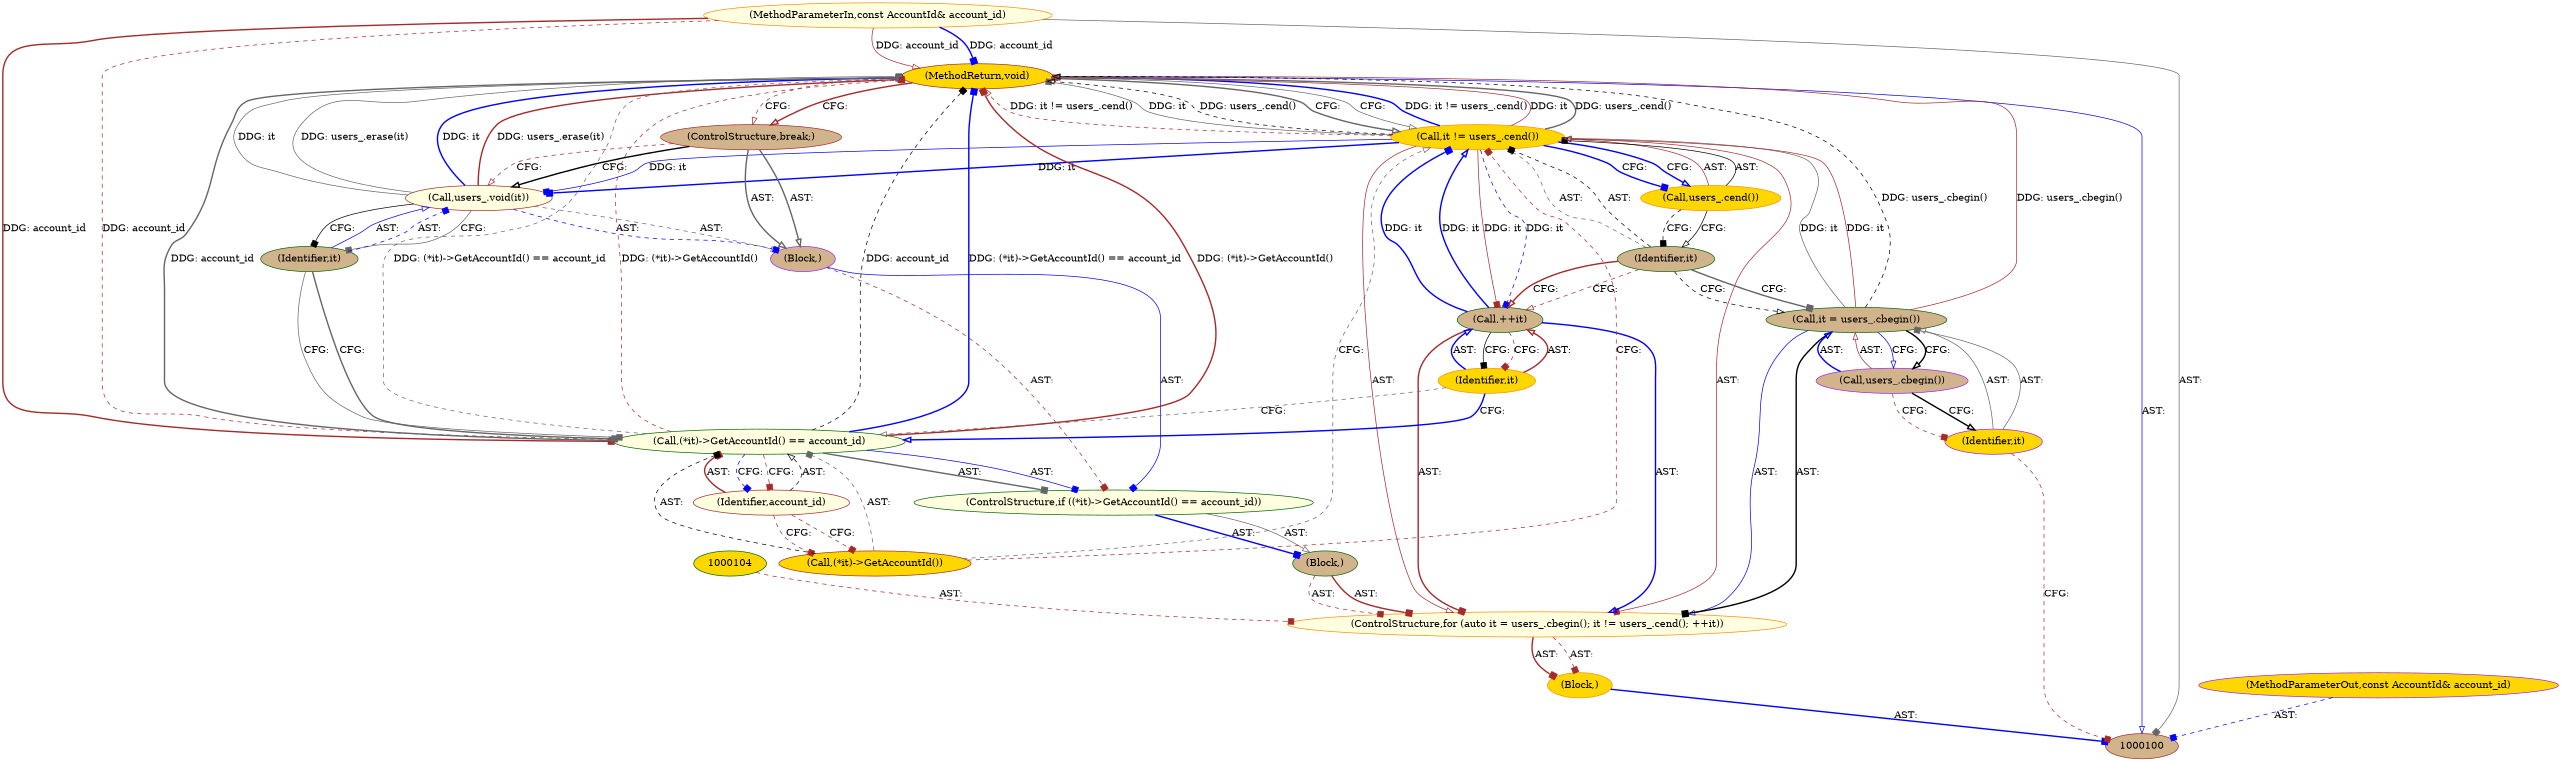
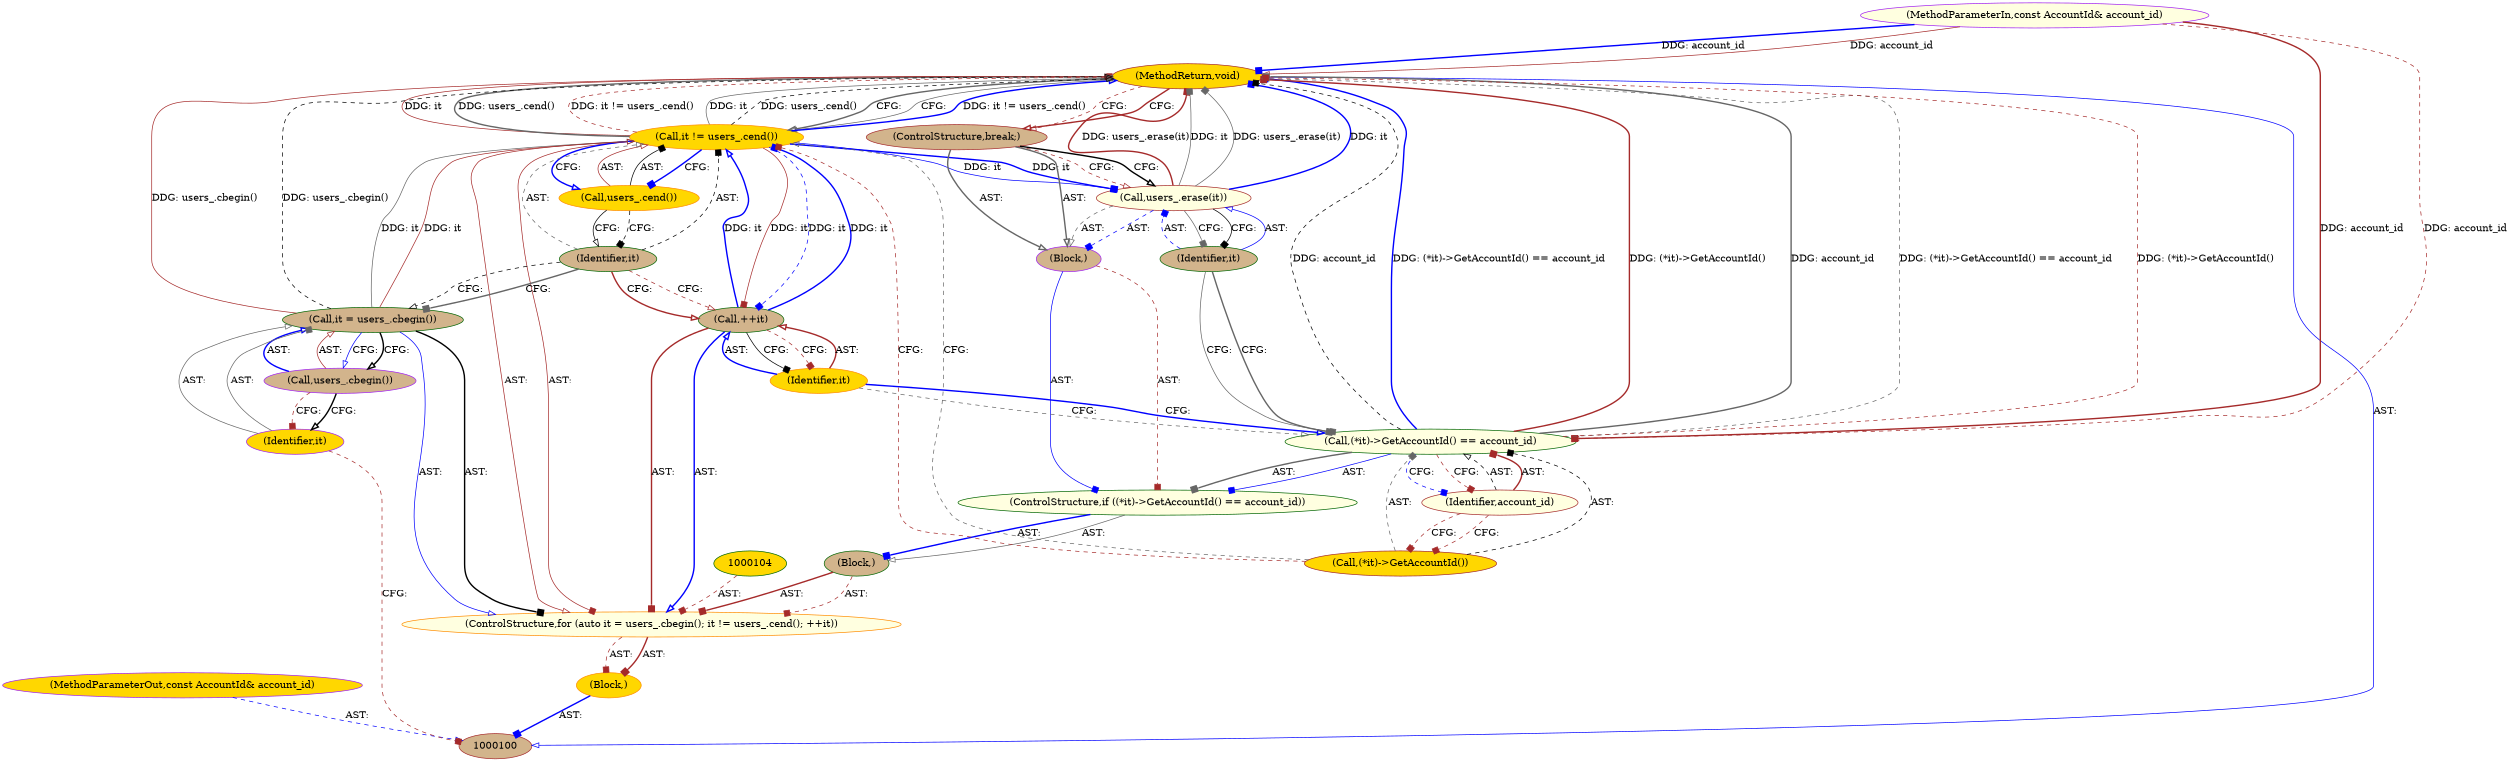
  digraph {
    node [color=darkgreen fillcolor=gold style=filled]
    edge [arrowhead=box color=brown style=bold]
    n1 [color=brown label="(MethodReturn,void)"]
    n2 [color=darkorange label="(Call,it != users_.cend())"]
    n3 [color=brown fillcolor=tan label="(ControlStructure,break;)"]
    1000100 [color=brown fillcolor=tan]
    n5 [color=darkorange fillcolor=lightyellow label="(ControlStructure,for (auto it = users_.cbegin(); it != users_.cend(); ++it))"]
    n6 [color=darkorange label="(Call,users_.cend())"]
    n7 [fillcolor=tan label="(Call,++it)"]
-   n8 [color=brown fillcolor=lightyellow label="(Call,users_.void(it))"]
+   n8 [color=brown fillcolor=lightyellow label="(Call,users_.erase(it))"]
    n9 [color=purple fillcolor=tan label="(Block,)"]
-   n10 [color=darkorange fillcolor=lightyellow label="(MethodParameterIn,const AccountId& account_id)"]
+   n10 [color=purple fillcolor=lightyellow label="(MethodParameterIn,const AccountId& account_id)"]
    n11 [fillcolor=lightyellow label="(Call,(*it)->GetAccountId() == account_id)"]
    n12 [color=brown fillcolor=lightyellow label="(Identifier,account_id)"]
    n13 [fillcolor=lightyellow label="(ControlStructure,if ((*it)->GetAccountId() == account_id))"]
    n14 [color=purple label="(MethodParameterOut,const AccountId& account_id)"]
    n15 [color=darkorange label="(Block,)"]
    n16 [fillcolor=tan label="(Call,it = users_.cbegin())"]
    n17 [color=purple fillcolor=tan label="(Call,users_.cbegin())"]
    n18 [color=purple label="(Identifier,it)"]
    n19 [fillcolor=tan label="(Identifier,it)"]
    n20 [color=darkorange label="(Identifier,it)"]
    n21 [fillcolor=tan label="(Identifier,it)"]
    n22 [fillcolor=tan label="(Block,)"]
    n23 [color=brown label="(Call,(*it)->GetAccountId())"]
    1000104
    n1 -> n2 [arrowhead=onormal color=gray40 label="CFG: "]
    n1 -> n2 [arrowhead=onormal color=gray40 label="CFG: " style=solid]
    n1 -> n3 [arrowhead=onormal label="CFG: "]
    n1 -> n3 [arrowhead=onormal label="CFG: " style=dashed]
    n1 -> 1000100 [arrowhead=onormal color=blue label="AST: " style=solid]
    n2 -> n1 [arrowhead=onormal color=blue label="DDG: it != users_.cend()"]
    n2 -> n1 [label="DDG: it" style=solid]
    n2 -> n1 [arrowhead=onormal color=gray40 label="DDG: users_.cend()"]
    n2 -> n1 [arrowhead=onormal label="DDG: it != users_.cend()" style=dashed]
    n2 -> n1 [color=gray40 label="DDG: it" style=solid]
    n2 -> n1 [arrowhead=onormal color=black label="DDG: users_.cend()" style=dashed]
    n2 -> n5 [arrowhead=onormal label="AST: " style=solid]
    n2 -> n5 [label="AST: " style=solid]
    n2 -> n6 [color=blue label="CFG: "]
    n2 -> n6 [arrowhead=onormal color=blue label="CFG: "]
    n2 -> n7 [label="DDG: it" style=solid]
    n2 -> n7 [color=blue label="DDG: it" style=dashed]
    n2 -> n8 [color=blue label="DDG: it" style=solid]
    n2 -> n8 [color=blue label="DDG: it"]
    n3 -> n8 [arrowhead=onormal label="CFG: " style=dashed]
    n3 -> n8 [arrowhead=onormal color=black label="CFG: "]
    n3 -> n9 [arrowhead=onormal color=gray40 label="AST: "]
    n3 -> n9 [arrowhead=onormal color=gray40 label="AST: "]
    n5 -> n15 [label="AST: " style=dashed]
    n5 -> n15 [label="AST: "]
    n6 -> n2 [arrowhead=onormal label="AST: " style=solid]
    n6 -> n2 [color=black label="AST: " style=solid]
    n6 -> n19 [color=black label="CFG: " style=dashed]
    n6 -> n19 [arrowhead=onormal color=black label="CFG: " style=solid]
    n7 -> n2 [color=blue label="DDG: it"]
    n7 -> n2 [arrowhead=onormal color=blue label="DDG: it"]
    n7 -> n5 [arrowhead=onormal color=blue label="AST: "]
    n7 -> n5 [label="AST: "]
    n7 -> n20 [color=black label="CFG: " style=solid]
    n7 -> n20 [label="CFG: " style=dashed]
    n8 -> n1 [label="DDG: users_.erase(it)"]
    n8 -> n1 [color=gray40 label="DDG: it" style=solid]
    n8 -> n1 [color=gray40 label="DDG: users_.erase(it)" style=solid]
    n8 -> n1 [color=blue label="DDG: it"]
    n8 -> n9 [arrowhead=onormal color=gray40 label="AST: " style=dashed]
    n8 -> n9 [color=blue label="AST: " style=dashed]
    n8 -> n21 [color=gray40 label="CFG: " style=solid]
    n8 -> n21 [color=black label="CFG: " style=solid]
    n9 -> n13 [label="AST: " style=dashed]
    n9 -> n13 [color=blue label="AST: " style=solid]
    n10 -> n1 [color=blue label="DDG: account_id"]
    n10 -> n1 [arrowhead=onormal label="DDG: account_id" style=solid]
-   n10 -> 1000100 [color=gray40 label="AST: " style=solid]
    n10 -> n11 [label="DDG: account_id"]
    n10 -> n11 [arrowhead=onormal label="DDG: account_id" style=dashed]
    n11 -> n1 [color=black label="DDG: account_id" style=dashed]
    n11 -> n1 [color=blue label="DDG: (*it)->GetAccountId() == account_id"]
    n11 -> n1 [label="DDG: (*it)->GetAccountId()"]
    n11 -> n1 [color=gray40 label="DDG: account_id"]
    n11 -> n1 [arrowhead=onormal color=gray40 label="DDG: (*it)->GetAccountId() == account_id" style=dashed]
    n11 -> n1 [label="DDG: (*it)->GetAccountId()" style=dashed]
    n11 -> n12 [color=blue label="CFG: " style=dashed]
    n11 -> n12 [label="CFG: " style=dashed]
    n11 -> n13 [color=gray40 label="AST: "]
    n11 -> n13 [color=blue label="AST: " style=solid]
    n12 -> n11 [arrowhead=onormal color=black label="AST: " style=dashed]
    n12 -> n11 [label="AST: "]
    n12 -> n23 [label="CFG: " style=dashed]
    n12 -> n23 [label="CFG: " style=dashed]
    n13 -> n22 [color=blue label="AST: "]
    n13 -> n22 [arrowhead=onormal color=gray40 label="AST: " style=solid]
-   n14 -> 1000100 [color=blue label="AST: " style=dashed]
+   n14 -> 1000100 [arrowhead=onormal color=blue label="AST: " style=dashed]
    n15 -> 1000100 [color=blue label="AST: "]
    n16 -> n1 [arrowhead=onormal label="DDG: users_.cbegin()" style=solid]
    n16 -> n1 [arrowhead=onormal color=black label="DDG: users_.cbegin()" style=dashed]
    n16 -> n2 [arrowhead=onormal color=gray40 label="DDG: it" style=solid]
    n16 -> n2 [arrowhead=onormal label="DDG: it" style=solid]
    n16 -> n5 [arrowhead=onormal color=blue label="AST: " style=solid]
    n16 -> n5 [color=black label="AST: "]
    n16 -> n17 [arrowhead=onormal color=blue label="CFG: " style=solid]
    n16 -> n17 [arrowhead=onormal color=black label="CFG: "]
    n17 -> n16 [arrowhead=onormal color=blue label="AST: "]
    n17 -> n16 [arrowhead=onormal label="AST: " style=solid]
    n17 -> n18 [label="CFG: " style=dashed]
    n17 -> n18 [arrowhead=onormal color=black label="CFG: "]
    n18 -> 1000100 [label="CFG: " style=dashed]
    n18 -> n16 [arrowhead=onormal color=gray40 label="AST: " style=solid]
    n18 -> n16 [color=gray40 label="AST: " style=solid]
    n19 -> n2 [arrowhead=onormal color=gray40 label="AST: " style=dashed]
    n19 -> n2 [color=black label="AST: " style=dashed]
    n19 -> n7 [arrowhead=onormal label="CFG: "]
    n19 -> n7 [arrowhead=onormal label="CFG: " style=dashed]
    n19 -> n16 [color=gray40 label="CFG: "]
    n19 -> n16 [arrowhead=onormal color=black label="CFG: " style=dashed]
    n20 -> n7 [arrowhead=onormal label="AST: "]
    n20 -> n7 [arrowhead=onormal color=blue label="AST: "]
    n20 -> n11 [arrowhead=onormal color=blue label="CFG: "]
    n20 -> n11 [arrowhead=onormal color=gray40 label="CFG: " style=dashed]
    n21 -> n8 [arrowhead=onormal color=blue label="AST: " style=solid]
    n21 -> n8 [color=blue label="AST: " style=dashed]
    n21 -> n11 [color=gray40 label="CFG: "]
    n21 -> n11 [color=gray40 label="CFG: " style=solid]
    n22 -> n5 [label="AST: " style=dashed]
    n22 -> n5 [label="AST: "]
    n23 -> n2 [arrowhead=onormal color=gray40 label="CFG: " style=dashed]
    n23 -> n2 [label="CFG: " style=dashed]
    n23 -> n11 [color=black label="AST: " style=dashed]
    n23 -> n11 [color=gray40 label="AST: " style=dashed]
    1000104 -> n5 [label="AST: " style=dashed]
  }
